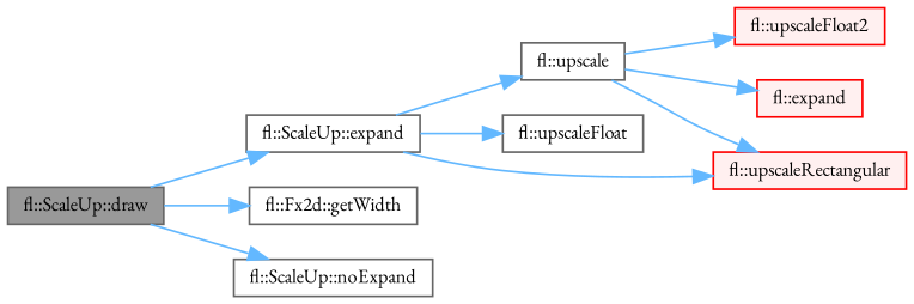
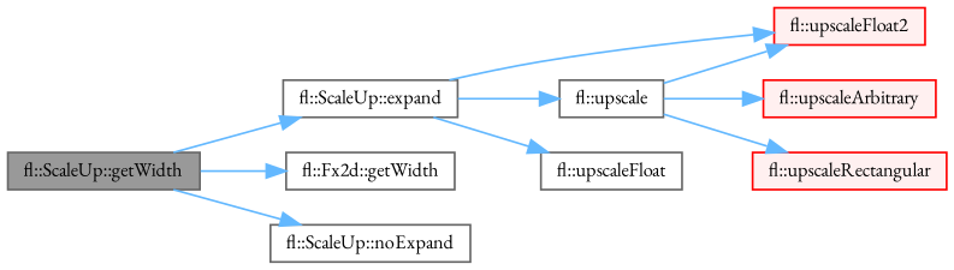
  digraph {
    fontname="EB Garamond"
    rankdir=LR
    node [color=grey40 fillcolor=white fontname="EB Garamond" fontsize=10 shape=box style=filled]
    edge [color=steelblue1 fontname="EB Garamond" fontsize=10 labelfontname=Helvetica labelfontsize=10 style=solid]
-   n1 [color=gray40 fillcolor=grey60 fontcolor=black height=0.2 label="fl::ScaleUp::draw" width=0.4]
+   n1 [color=gray40 fillcolor=grey60 fontcolor=black height=0.2 label="fl::ScaleUp::getWidth" width=0.4]
    n2 [height=0.2 label="fl::ScaleUp::expand" width=0.4]
    n3 [height=0.2 label="fl::Fx2d::getWidth" width=0.4]
    n4 [height=0.2 label="fl::ScaleUp::noExpand" width=0.4]
    n5 [height=0.2 label="fl::upscale" width=0.4]
    n6 [color=red fillcolor="#FFF0F0" height=0.2 label="fl::upscaleFloat2" width=0.4]
    n7 [height=0.2 label="fl::upscaleFloat" width=0.4]
-   n8 [color=red fillcolor="#FFF0F0" height=0.2 label="fl::expand" width=0.4]
+   n8 [color=red fillcolor="#FFF0F0" height=0.2 label="fl::upscaleArbitrary" width=0.4]
    n9 [color=red fillcolor="#FFF0F0" height=0.2 label="fl::upscaleRectangular" width=0.4]
    n1 -> n2
    n1 -> n3
    n1 -> n4
    n2 -> n5
-   n2 -> n9
+   n2 -> n6
    n2 -> n7
    n5 -> n6
    n5 -> n8
    n5 -> n9
  }
